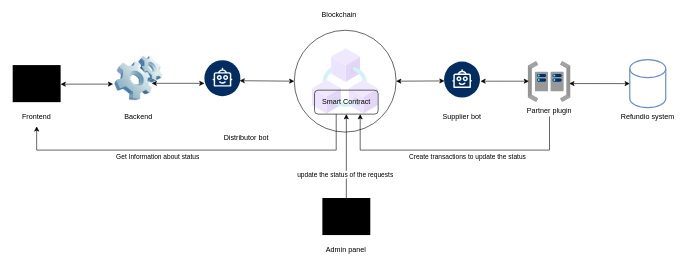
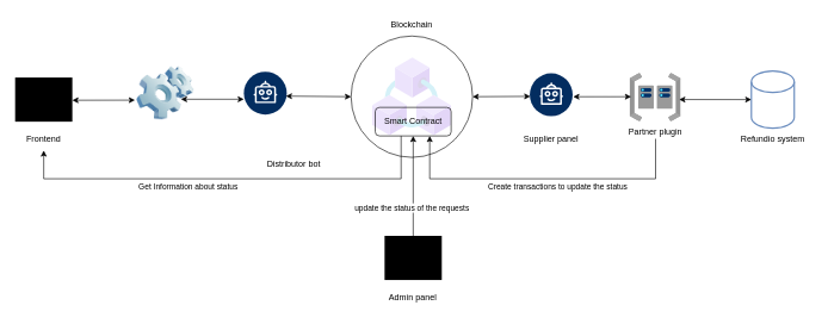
  <mxCell id="0" />
  <mxCell id="1" parent="0" />
  <mxCell id="2" value="" style="ellipse;whiteSpace=wrap;html=1;aspect=fixed;fillColor=none;" parent="1" vertex="1"><mxGeometry x="490" y="50" width="170" height="170" as="geometry" /></mxCell>
  <mxCell id="3" value="" style="sketch=0;verticalLabelPosition=bottom;sketch=0;aspect=fixed;html=1;verticalAlign=top;strokeColor=none;fillColor=#000000;align=center;outlineConnect=0;pointerEvents=1;shape=mxgraph.citrix2.desktop;" parent="1" vertex="1"><mxGeometry x="20" y="108.14" width="80" height="61.86" as="geometry" /></mxCell>
  <mxCell id="4" value="Frontend" style="text;html=1;align=center;verticalAlign=middle;whiteSpace=wrap;rounded=0;" parent="1" vertex="1"><mxGeometry x="30" y="180.33" width="60" height="30" as="geometry" /></mxCell>
  <mxCell id="5" value="" style="image;html=1;image=img/lib/clip_art/computers/Software_128x128.png" parent="1" vertex="1"><mxGeometry x="190" y="90" width="80" height="80" as="geometry" /></mxCell>
- <mxCell id="6" value="Backend" style="text;html=1;align=center;verticalAlign=middle;whiteSpace=wrap;rounded=0;" parent="1" vertex="1"><mxGeometry x="195" y="180.33" width="70" height="30" as="geometry" /></mxCell>
  <mxCell id="7" value="" style="verticalLabelPosition=bottom;aspect=fixed;html=1;shape=mxgraph.salesforce.bots2;" parent="1" vertex="1"><mxGeometry x="340" y="100" width="60" height="60" as="geometry" /></mxCell>
  <mxCell id="8" value="&lt;br&gt;Distributor bot&lt;div&gt;&lt;br&gt;&lt;/div&gt;" style="text;html=1;align=center;verticalAlign=middle;whiteSpace=wrap;rounded=0;" parent="1" vertex="1"><mxGeometry x="355" y="215.33" width="110" height="30" as="geometry" /></mxCell>
  <mxCell id="9" value="" style="image;aspect=fixed;html=1;points=[];align=center;fontSize=12;image=img/lib/azure2/blockchain/Azure_Blockchain_Service.svg;opacity=20;" parent="1" vertex="1"><mxGeometry x="520" y="80" width="110" height="110" as="geometry" /></mxCell>
- <mxCell id="10" value="Blockchain" style="text;html=1;align=center;verticalAlign=middle;whiteSpace=wrap;rounded=0;" parent="1" vertex="1"><mxGeometry x="530" y="10" width="70" height="30" as="geometry" /></mxCell>
+ <mxCell id="10" value="Blockchain" style="text;html=1;align=center;verticalAlign=middle;whiteSpace=wrap;rounded=0;" parent="1" vertex="1"><mxGeometry x="540" y="20" width="70" height="30" as="geometry" /></mxCell>
  <mxCell id="11" value="" style="verticalLabelPosition=bottom;aspect=fixed;html=1;shape=mxgraph.salesforce.bots2;" parent="1" vertex="1"><mxGeometry x="740" y="102.23" width="60" height="60" as="geometry" /></mxCell>
- <mxCell id="12" value="&lt;br&gt;Supplier bot&lt;div&gt;&lt;br&gt;&lt;/div&gt;" style="text;html=1;align=center;verticalAlign=middle;whiteSpace=wrap;rounded=0;" parent="1" vertex="1"><mxGeometry x="715" y="180.33" width="110" height="30" as="geometry" /></mxCell>
+ <mxCell id="12" value="&lt;br&gt;Supplier panel&lt;div&gt;&lt;br&gt;&lt;/div&gt;" style="text;html=1;align=center;verticalAlign=middle;whiteSpace=wrap;rounded=0;" parent="1" vertex="1"><mxGeometry x="715" y="180.33" width="110" height="30" as="geometry" /></mxCell>
  <mxCell id="13" value="" style="image;aspect=fixed;html=1;points=[];align=center;fontSize=12;image=img/lib/azure2/networking/Proximity_Placement_Groups.svg;" parent="1" vertex="1"><mxGeometry x="880" y="102.23" width="71.76" height="67.77" as="geometry" /></mxCell>
  <mxCell id="14" value="&lt;br&gt;&lt;div&gt;Partner plugin&lt;/div&gt;&lt;div&gt;&lt;br&gt;&lt;/div&gt;" style="text;html=1;align=center;verticalAlign=middle;whiteSpace=wrap;rounded=0;" parent="1" vertex="1"><mxGeometry x="860.88" y="170" width="110" height="30" as="geometry" /></mxCell>
  <mxCell id="15" value="" style="endArrow=classic;startArrow=classic;html=1;rounded=0;entryX=-0.03;entryY=0.623;entryDx=0;entryDy=0;entryPerimeter=0;" parent="1" target="5" edge="1"><mxGeometry width="50" height="50" relative="1" as="geometry"><mxPoint x="100" y="140" as="sourcePoint" /><mxPoint x="150" y="90" as="targetPoint" /></mxGeometry></mxCell>
  <mxCell id="16" value="" style="endArrow=classic;startArrow=classic;html=1;rounded=0;entryX=-0.03;entryY=0.623;entryDx=0;entryDy=0;entryPerimeter=0;" parent="1" edge="1"><mxGeometry width="50" height="50" relative="1" as="geometry"><mxPoint x="252" y="138.57" as="sourcePoint" /><mxPoint x="340" y="138.57" as="targetPoint" /></mxGeometry></mxCell>
  <mxCell id="17" value="" style="endArrow=classic;startArrow=classic;html=1;rounded=0;entryX=0;entryY=0.5;entryDx=0;entryDy=0;exitX=0.979;exitY=0.57;exitDx=0;exitDy=0;exitPerimeter=0;" parent="1" source="7" target="2" edge="1"><mxGeometry width="50" height="50" relative="1" as="geometry"><mxPoint x="400" y="140" as="sourcePoint" /><mxPoint x="474.08" y="205.98" as="targetPoint" /></mxGeometry></mxCell>
  <mxCell id="18" value="" style="endArrow=classic;startArrow=classic;html=1;rounded=0;entryX=0.013;entryY=0.539;entryDx=0;entryDy=0;entryPerimeter=0;exitX=1;exitY=0.5;exitDx=0;exitDy=0;" parent="1" source="2" target="11" edge="1"><mxGeometry width="50" height="50" relative="1" as="geometry"><mxPoint x="670" y="200" as="sourcePoint" /><mxPoint x="740" y="138.57" as="targetPoint" /></mxGeometry></mxCell>
  <mxCell id="19" value="" style="endArrow=classic;startArrow=classic;html=1;rounded=0;entryX=0.024;entryY=0.484;entryDx=0;entryDy=0;entryPerimeter=0;exitX=1.013;exitY=0.547;exitDx=0;exitDy=0;exitPerimeter=0;" parent="1" source="11" target="13" edge="1"><mxGeometry width="50" height="50" relative="1" as="geometry"><mxPoint x="800" y="139" as="sourcePoint" /><mxPoint x="881" y="138.57" as="targetPoint" /></mxGeometry></mxCell>
  <mxCell id="20" value="" style="shape=cylinder3;whiteSpace=wrap;html=1;boundedLbl=1;backgroundOutline=1;size=15;fillColor=none;strokeColor=light-dark(#6C8EBF,#FFFFFF);strokeWidth=2;" parent="1" vertex="1"><mxGeometry x="1050" y="99.07" width="60" height="80" as="geometry" /></mxCell>
  <mxCell id="21" value="&lt;div&gt;Refundio system&lt;/div&gt;" style="text;html=1;align=center;verticalAlign=middle;whiteSpace=wrap;rounded=0;" parent="1" vertex="1"><mxGeometry x="1025" y="180.33" width="110" height="30" as="geometry" /></mxCell>
  <mxCell id="22" value="" style="endArrow=classic;startArrow=classic;html=1;rounded=0;entryX=0;entryY=0.5;entryDx=0;entryDy=0;entryPerimeter=0;" parent="1" target="20" edge="1"><mxGeometry width="50" height="50" relative="1" as="geometry"><mxPoint x="949" y="139" as="sourcePoint" /><mxPoint x="1030" y="138.57" as="targetPoint" /></mxGeometry></mxCell>
  <mxCell id="23" value="Smart Contract" style="rounded=1;whiteSpace=wrap;html=1;fillColor=none;" parent="1" vertex="1"><mxGeometry x="523.77" y="150" width="106.23" height="40" as="geometry" /></mxCell>
  <mxCell id="24" style="edgeStyle=orthogonalEdgeStyle;rounded=0;orthogonalLoop=1;jettySize=auto;html=1;" parent="1" target="23" edge="1"><mxGeometry relative="1" as="geometry"><mxPoint x="916" y="194" as="sourcePoint" /><mxPoint x="580" y="190" as="targetPoint" /><Array as="points"><mxPoint x="916" y="250" /><mxPoint x="600" y="250" /></Array></mxGeometry></mxCell>
  <mxCell id="25" value="&lt;span&gt;Create transactions to update the status&lt;/span&gt;" style="edgeLabel;html=1;align=center;verticalAlign=middle;resizable=0;points=[];" parent="24" vertex="1" connectable="0"><mxGeometry x="-0.221" y="2" relative="1" as="geometry"><mxPoint x="-26" y="8" as="offset" /></mxGeometry></mxCell>
  <mxCell id="26" style="edgeStyle=orthogonalEdgeStyle;rounded=0;orthogonalLoop=1;jettySize=auto;html=1;entryX=0.5;entryY=1;entryDx=0;entryDy=0;" parent="1" target="4" edge="1"><mxGeometry relative="1" as="geometry"><Array as="points"><mxPoint x="560" y="250" /><mxPoint x="60" y="250" /></Array><mxPoint x="560" y="190" as="sourcePoint" /></mxGeometry></mxCell>
  <mxCell id="27" value="&lt;span&gt;Get Information about status&lt;/span&gt;" style="edgeLabel;html=1;align=center;verticalAlign=middle;resizable=0;points=[];" parent="26" vertex="1" connectable="0"><mxGeometry x="0.21" y="-1" relative="1" as="geometry"><mxPoint x="4" y="11" as="offset" /></mxGeometry></mxCell>
  <mxCell id="28" style="edgeStyle=orthogonalEdgeStyle;rounded=0;orthogonalLoop=1;jettySize=auto;html=1;entryX=0.5;entryY=1;entryDx=0;entryDy=0;" parent="1" source="30" target="23" edge="1"><mxGeometry relative="1" as="geometry" /></mxCell>
  <mxCell id="29" value="update the status of the requests" style="edgeLabel;html=1;align=center;verticalAlign=middle;resizable=0;points=[];" parent="28" vertex="1" connectable="0"><mxGeometry x="-0.332" y="2" relative="1" as="geometry"><mxPoint y="7" as="offset" /></mxGeometry></mxCell>
  <mxCell id="30" value="" style="sketch=0;verticalLabelPosition=bottom;sketch=0;aspect=fixed;html=1;verticalAlign=top;strokeColor=none;fillColor=#000000;align=center;outlineConnect=0;pointerEvents=1;shape=mxgraph.citrix2.desktop;" parent="1" vertex="1"><mxGeometry x="536.88" y="330" width="80" height="61.86" as="geometry" /></mxCell>
  <mxCell id="31" value="Admin panel" style="text;html=1;align=center;verticalAlign=middle;whiteSpace=wrap;rounded=0;" parent="1" vertex="1"><mxGeometry x="540.32" y="401.86" width="73.12" height="30" as="geometry" /></mxCell>
